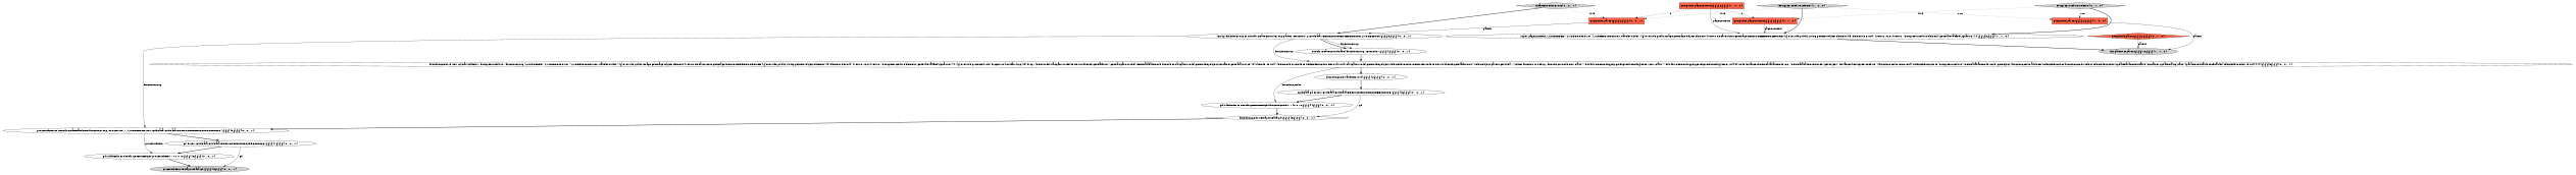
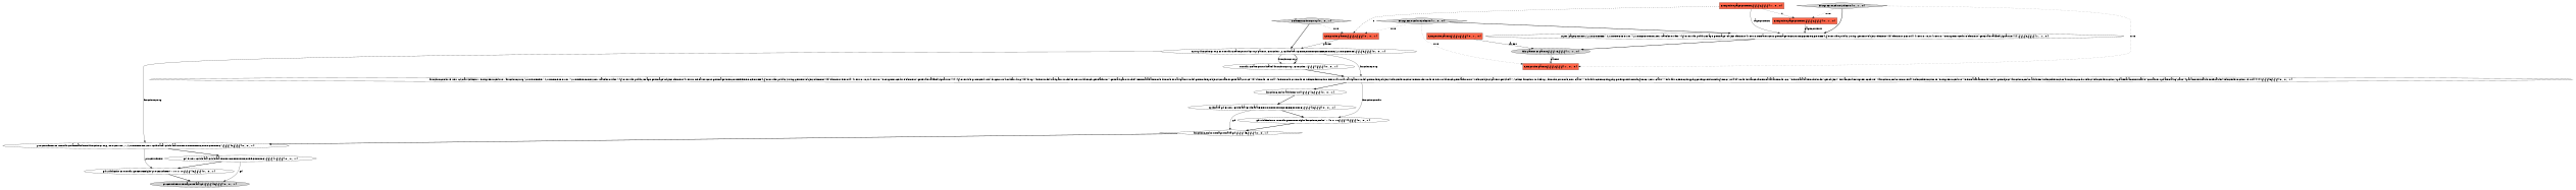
  digraph {
    node [fillcolor=white shape=ellipse style=filled]
    edge [style=bold]
    n1 [label="UIUtils.createControlLabel(functionGroup,\"Function\")@@@4@@@['0', '0', '1']"]
    n2 [label="functionCombo = new CSmartSelector<PostgreProcedure>(functionGroup,SWT.BORDER | SWT.DROP_DOWN | SWT.READ_ONLY,new LabelProvider(){@Override public Image getImage(Object element){return DBeaverIcons.getImage(DBIcon.TREE_PROCEDURE)}@Override public String getText(Object element){if (element == null) {return \"N/A\"}return ((PostgreProcedure)element).getFullQualifiedSignature()}}){@Override protected void dropDown(boolean drop){if (drop) {DBNModel navigatorModel = DBWorkbench.getPlatform().getNavigatorModel()DBNDatabaseNode dsNode = navigatorModel.getNodeByObject(container.getDataSource())if (dsNode != null) {DBNNode curNode = selectedFunction == null? null: navigatorModel.getNodeByObject(selectedFunction)DBNNode node = DBWorkbench.getPlatformUI().selectObject(parent.getShell(),\"Select function to debug\",dsNode,curNode,new Class((((edu.fdu.CPPDG.tinypdg.pe.ExpressionInfo@e08c1,new Class((((edu.fdu.CPPDG.tinypdg.pe.ExpressionInfo@e08c7,null)if (node instanceof DBNDatabaseNode && ((DBNDatabaseNode)node).getObject() instanceof PostgreProcedure) {functionCombo.removeAll()selectedFunction = (PostgreProcedure)((DBNDatabaseNode)node).getObject()functionCombo.addItem(selectedFunction)functionCombo.select(selectedFunction)updateParametersTable()container.updateDialogState()}parametersTable.setEnabled(selectedFunction != null)}}}}@@@5@@@['0', '0', '1']"]
    n3 [label="gd.widthHint = UIUtils.getFontHeight(functionCombo) * 40 + 10@@@44@@@['0', '0', '1']"]
    n4 [label="functionCombo.addItem(null)@@@42@@@['0', '0', '1']"]
    n5 [label="GridData gd = new GridData(GridData.HORIZONTAL_ALIGN_BEGINNING)@@@43@@@['0', '0', '1']"]
    n6 [label="functionCombo.setLayoutData(gd)@@@45@@@['0', '0', '1']" shape=diamond]
    n7 [label="processIdText = UIUtils.createLabelText(functionGroup,\"Process ID\",\"\",SWT.BORDER,new GridData(GridData.HORIZONTAL_ALIGN_BEGINNING))@@@46@@@['0', '0', '1']"]
    n8 [fillcolor=lightgray label="processIdText.setLayoutData(gd)@@@49@@@['0', '0', '1']"]
    n9 [fillcolor=tomato label="Composite parent@@@2@@@['1', '0', '0']" shape=box]
    n10 [fillcolor=lightgray label="this.parent = parent@@@15@@@['1', '1', '0']"]
    n11 [fillcolor=tomato label="Composite parent@@@2@@@['0', '0', '1']" shape=box]
    n12 [label="Group functionGroup = UIUtils.createControlGroup(parent,\"Function\",2,GridData.VERTICAL_ALIGN_BEGINNING,SWT.DEFAULT)@@@3@@@['0', '0', '1']"]
    n13 [label="gd.widthHint = UIUtils.getFontHeight(processIdText) * 10 + 10@@@48@@@['0', '0', '1']"]
    n14 [label="gd = new GridData(GridData.HORIZONTAL_ALIGN_BEGINNING)@@@47@@@['0', '0', '1']"]
    n15 [fillcolor=lightgray label="createFunctionGroup['0', '0', '1']" shape=diamond]
    n16 [fillcolor=lightgray label="PostgreProcedureSelector['1', '0', '0']" shape=diamond]
    n17 [label="super(pageContents,SWT.BORDER | SWT.DROP_DOWN | SWT.READ_ONLY,new LabelProvider(){@Override public Image getImage(Object element){return DBeaverIcons.getImage(DBIcon.TREE_PROCEDURE)}@Override public String getText(Object element){if (element == null) {return \"N/A\"}return ((PostgreProcedure)element).getFullQualifiedSignature()}})@@@3@@@['1', '1', '0']"]
    n18 [fillcolor=tomato label="Composite pageContents@@@2@@@['1', '0', '0']" shape=box]
    n19 [fillcolor=tomato label="Composite pageContents@@@2@@@['0', '1', '0']" shape=box]
    n20 [fillcolor=lightgray label="PostgreProcedureSelector['0', '1', '0']" shape=diamond]
-   n21 [fillcolor=tomato label="Composite parent@@@2@@@['0', '1', '0']" shape=diamond]
+   n21 [fillcolor=tomato label="Composite parent@@@2@@@['0', '1', '0']" shape=box]
    n1 -> n2
    n2 -> n3 [label=functionCombo style=solid]
    n2 -> n4
    n3 -> n6
    n4 -> n5
    n5 -> n3
    n5 -> n6 [label=gd style=solid]
    n6 -> n7
    n7 -> n13 [label=processIdText style=solid]
    n7 -> n14
-   n9 -> n10 [label=parent style=solid]
+   n10 -> n9 [label=parent style=solid]
    n11 -> n12 [label=parent style=solid]
    n12 -> n1 [label=functionGroup style=solid]
    n12 -> n1
    n12 -> n2 [label=functionGroup style=solid]
    n12 -> n7 [label=functionGroup style=solid]
    n13 -> n8
    n14 -> n8 [label=gd style=solid]
    n14 -> n13
    n15 -> n11 [label=true style=dotted]
    n15 -> n12
    n16 -> n9 [label=true style=dotted]
    n16 -> n11 [label=true style=dotted]
    n16 -> n17
    n17 -> n10
    n18 -> n11 [label=0 style=dashed]
    n18 -> n17 [label=pageContents style=solid]
    n18 -> n19 [label=0 style=dashed]
    n19 -> n17 [label=pageContents style=solid]
    n20 -> n9 [label=true style=dotted]
    n20 -> n17
    n20 -> n19 [label=true style=dotted]
    n21 -> n10 [label=parent style=solid]
  }
